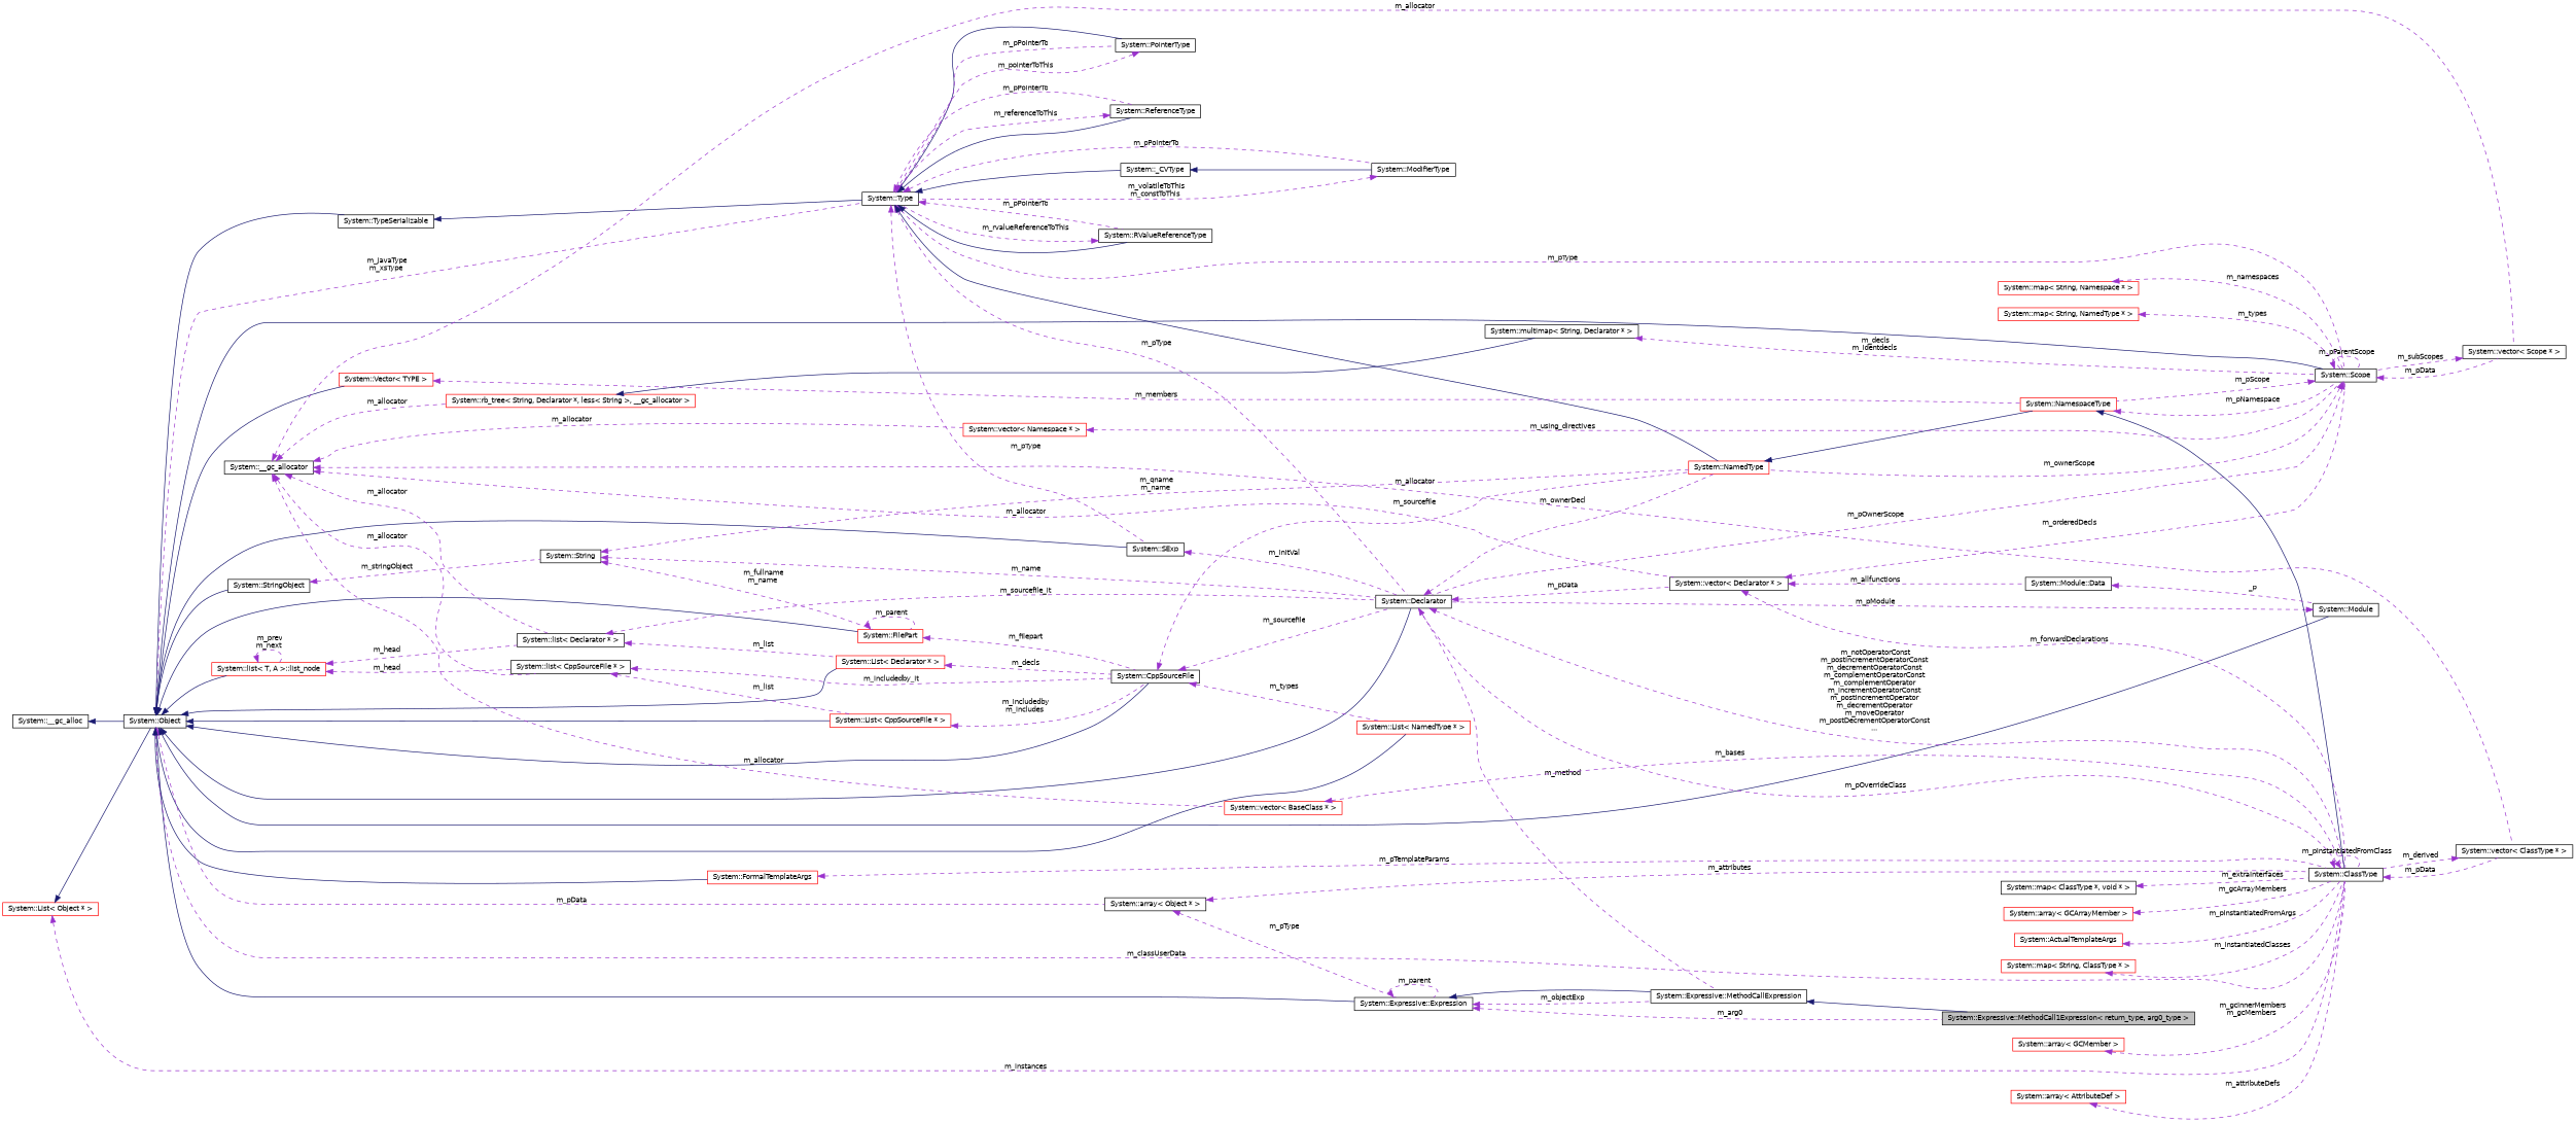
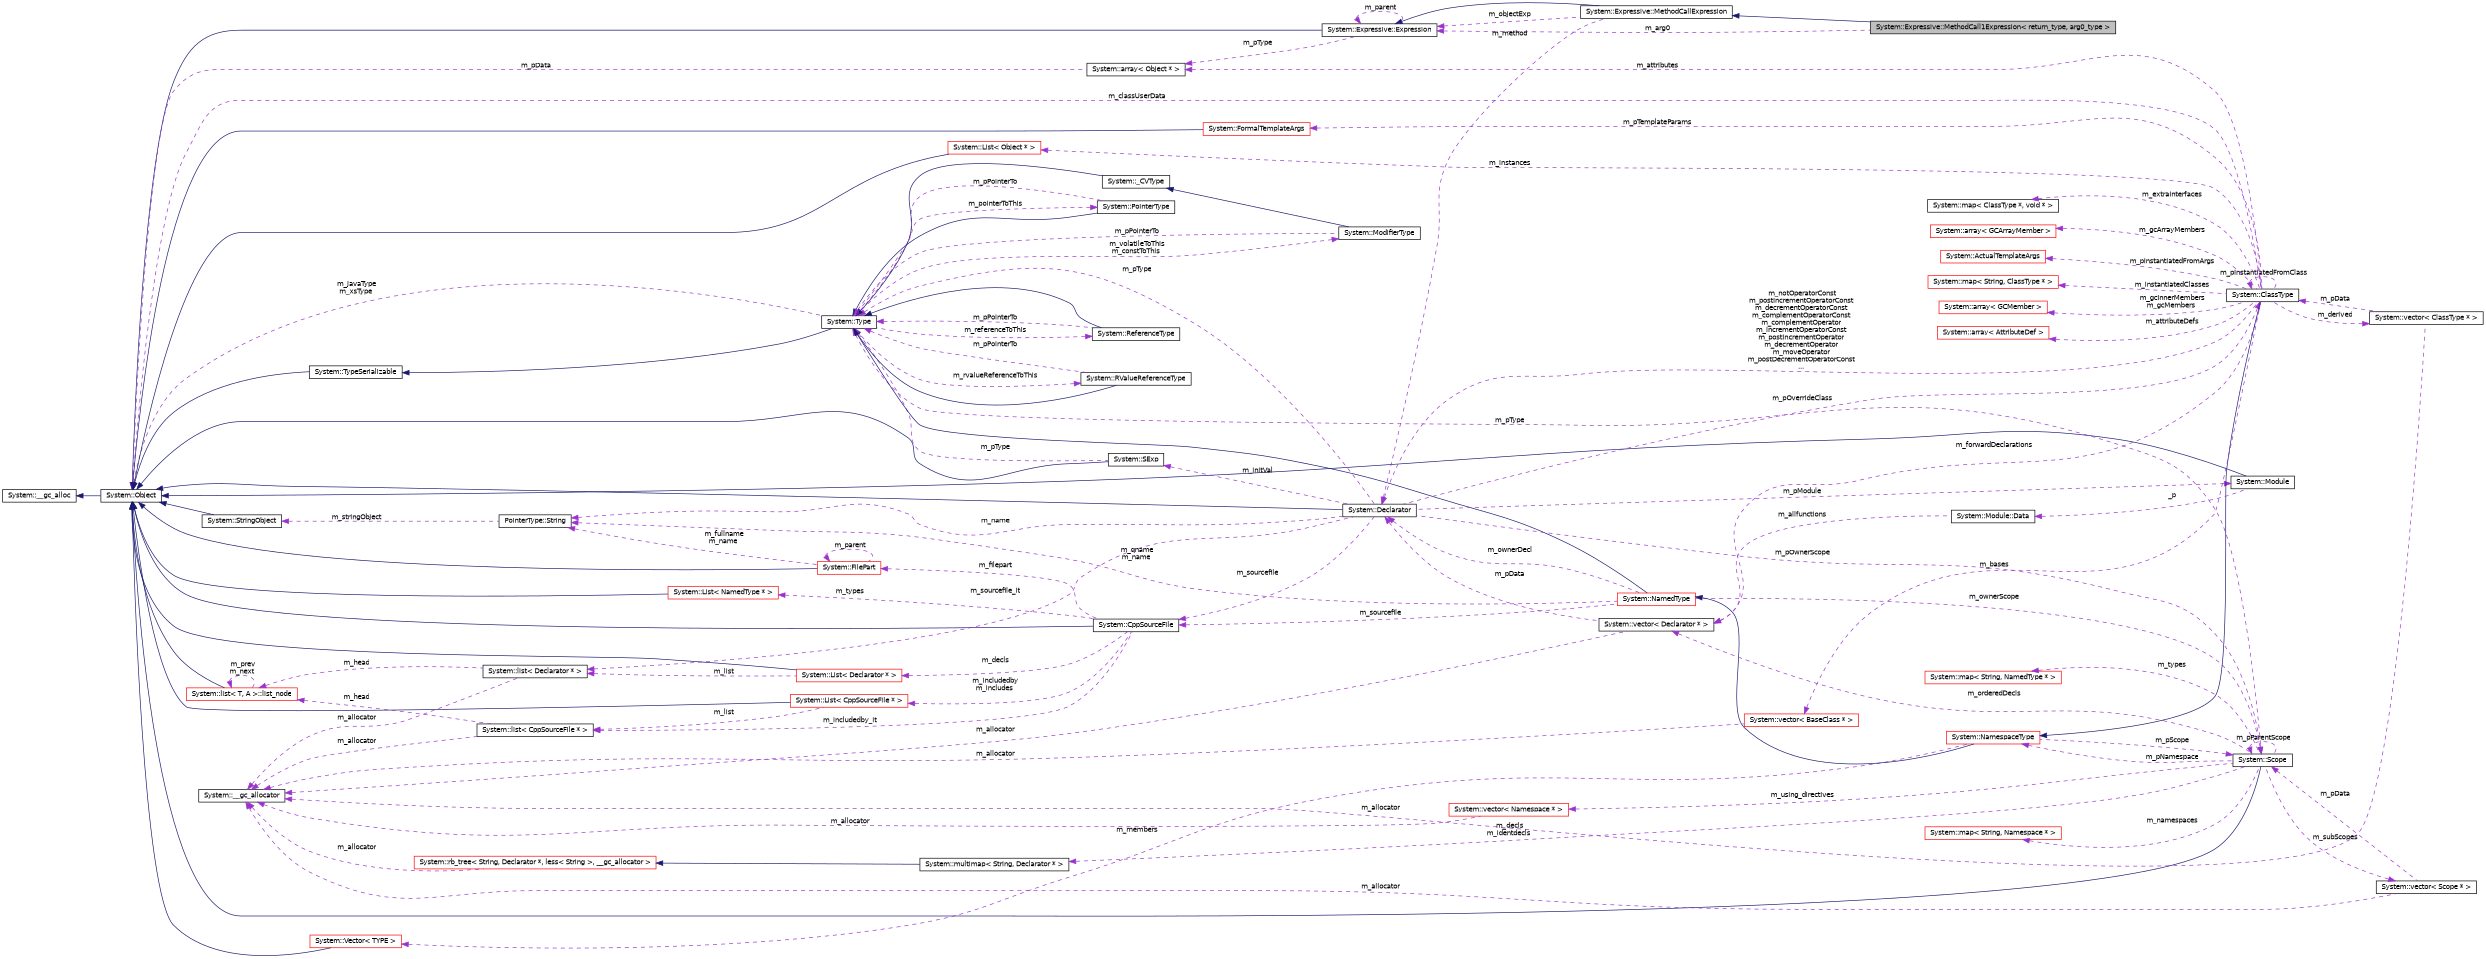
  digraph {
    rankdir=LR
    node [color=black fillcolor=white fontname=Helvetica fontsize=10 shape=record style=filled]
    edge [color=darkorchid3 dir=back fontname=Helvetica fontsize=10 labelfontname=Helvetica labelfontsize=10 style=dashed]
    n1 [fillcolor=grey75 fontcolor=black height=0.2 label="System::Expressive::MethodCall1Expression\< return_type, arg0_type \>" width=0.4]
    n2 [height=0.2 label="System::Expressive::MethodCallExpression" width=0.4]
    n3 [height=0.2 label="System::Expressive::Expression" width=0.4]
    n4 [height=0.2 label="System::Object" width=0.4]
    n5 [height=0.2 label="System::Type" width=0.4]
    n6 [height=0.2 label="System::TypeSerializable" width=0.4]
    n7 [height=0.2 label="System::Declarator" width=0.4]
    n8 [height=0.2 label="System::Scope" width=0.4]
    n9 [height=0.2 label="System::CppSourceFile" width=0.4]
    n10 [color=red height=0.2 label="System::FilePart" width=0.4]
    n11 [height=0.2 label="System::StringObject" width=0.4]
    n12 [color=red height=0.2 label="System::List\< NamedType * \>" width=0.4]
    n13 [color=red height=0.2 label="System::List\< CppSourceFile * \>" width=0.4]
    n14 [color=red height=0.2 label="System::list\< T, A \>::list_node" width=0.4]
    n15 [color=red height=0.2 label="System::List\< Declarator * \>" width=0.4]
    n16 [color=red height=0.2 label="System::Vector\< TYPE \>" width=0.4]
    n17 [height=0.2 label="System::SExp" width=0.4]
    n18 [height=0.2 label="System::ClassType" width=0.4]
    n19 [height=0.2 label="System::array\< Object * \>" width=0.4]
    n20 [color=red height=0.2 label="System::List\< Object * \>" width=0.4]
    n21 [color=red height=0.2 label="System::FormalTemplateArgs" width=0.4]
    n22 [height=0.2 label="System::Module" width=0.4]
    n23 [height=0.2 label="System::PointerType" width=0.4]
    n24 [height=0.2 label="System::ReferenceType" width=0.4]
    n25 [height=0.2 label="System::RValueReferenceType" width=0.4]
    n26 [height=0.2 label="System::ModifierType" width=0.4]
    n27 [height=0.2 label="System::_CVType" width=0.4]
    n28 [color=red height=0.2 label="System::NamedType" width=0.4]
    n29 [height=0.2 label="System::vector\< Declarator * \>" width=0.4]
    n30 [height=0.2 label="System::vector\< Scope * \>" width=0.4]
    n31 [color=red height=0.2 label="System::NamespaceType" width=0.4]
-   n32 [height=0.2 label="System::String" width=0.4]
+   n32 [height=0.2 label="PointerType::String" width=0.4]
    n33 [height=0.2 label="System::list\< CppSourceFile * \>" width=0.4]
    n34 [height=0.2 label="System::list\< Declarator * \>" width=0.4]
    n35 [height=0.2 label="System::vector\< ClassType * \>" width=0.4]
    n36 [height=0.2 label="System::__gc_alloc" width=0.4]
    n37 [height=0.2 label="System::Module::Data" width=0.4]
    n38 [height=0.2 label="System::__gc_allocator" width=0.4]
    n39 [color=red height=0.2 label="System::rb_tree\< String, Declarator *, less\< String \>, __gc_allocator \>" width=0.4]
    n40 [color=red height=0.2 label="System::vector\< Namespace * \>" width=0.4]
    n41 [color=red height=0.2 label="System::vector\< BaseClass * \>" width=0.4]
    n42 [height=0.2 label="System::multimap\< String, Declarator * \>" width=0.4]
    n43 [color=red height=0.2 label="System::map\< String, Namespace * \>" width=0.4]
    n44 [color=red height=0.2 label="System::map\< String, NamedType * \>" width=0.4]
    n45 [height=0.2 label="System::map\< ClassType *, void * \>" width=0.4]
    n46 [color=red height=0.2 label="System::array\< GCArrayMember \>" width=0.4]
    n47 [color=red height=0.2 label="System::ActualTemplateArgs" width=0.4]
    n48 [color=red height=0.2 label="System::map\< String, ClassType * \>" width=0.4]
    n49 [color=red height=0.2 label="System::array\< GCMember \>" width=0.4]
    n50 [color=red height=0.2 label="System::array\< AttributeDef \>" width=0.4]
    n2 -> n1 [color=midnightblue style=solid]
    n3 -> n1 [label=" m_arg0"]
    n3 -> n2 [color=midnightblue style=solid]
    n3 -> n2 [label=" m_objectExp"]
    n3 -> n3 [label=" m_parent"]
    n4 -> n3 [color=midnightblue style=solid]
    n4 -> n5 [label=" m_javaType\nm_xsType"]
    n4 -> n6 [color=midnightblue style=solid]
    n4 -> n7 [color=midnightblue style=solid]
    n4 -> n8 [color=midnightblue style=solid]
    n4 -> n9 [color=midnightblue style=solid]
    n4 -> n10 [color=midnightblue style=solid]
    n4 -> n11 [color=midnightblue style=solid]
    n4 -> n12 [color=midnightblue style=solid]
    n4 -> n13 [color=midnightblue style=solid]
    n4 -> n14 [color=midnightblue style=solid]
    n4 -> n15 [color=midnightblue style=solid]
    n4 -> n16 [color=midnightblue style=solid]
    n4 -> n17 [color=midnightblue style=solid]
    n4 -> n18 [label=" m_classUserData"]
    n4 -> n19 [label=" m_pData"]
-   n20 -> n4 [color=midnightblue style=solid]
+   n4 -> n20 [color=midnightblue style=solid]
    n4 -> n21 [color=midnightblue style=solid]
    n4 -> n22 [color=midnightblue style=solid]
    n5 -> n7 [label=" m_pType"]
    n5 -> n8 [label=" m_pType"]
    n5 -> n17 [label=" m_pType"]
    n5 -> n23 [color=midnightblue style=solid]
    n5 -> n23 [label=" m_pPointerTo"]
    n5 -> n24 [color=midnightblue style=solid]
    n5 -> n24 [label=" m_pPointerTo"]
    n5 -> n25 [color=midnightblue style=solid]
    n5 -> n25 [label=" m_pPointerTo"]
    n5 -> n26 [label=" m_pPointerTo"]
    n5 -> n27 [color=midnightblue style=solid]
    n5 -> n28 [color=midnightblue style=solid]
    n6 -> n5 [color=midnightblue style=solid]
    n7 -> n2 [label=" m_method"]
    n7 -> n18 [label=" m_notOperatorConst\nm_postIncrementOperatorConst\nm_decrementOperatorConst\nm_complementOperatorConst\nm_complementOperator\nm_incrementOperatorConst\nm_postIncrementOperator\nm_decrementOperator\nm_moveOperator\nm_postDecrementOperatorConst\n..."]
    n7 -> n28 [label=" m_ownerDecl"]
    n7 -> n29 [label=" m_pData"]
    n8 -> n7 [label=" m_pOwnerScope"]
    n8 -> n8 [label=" m_pParentScope"]
    n8 -> n28 [label=" m_ownerScope"]
    n8 -> n30 [label=" m_pData"]
    n8 -> n31 [label=" m_pScope"]
    n9 -> n7 [label=" m_sourcefile"]
    n9 -> n28 [label=" m_sourcefile"]
    n10 -> n9 [label=" m_filepart"]
    n10 -> n10 [label=" m_parent"]
    n11 -> n32 [label=" m_stringObject"]
-   n9 -> n12 [label=" m_types"]
+   n12 -> n9 [label=" m_types"]
    n13 -> n9 [label=" m_includedby\nm_includes"]
    n14 -> n14 [label=" m_prev\nm_next"]
    n14 -> n33 [label=" m_head"]
    n14 -> n34 [label=" m_head"]
    n15 -> n9 [label=" m_decls"]
    n16 -> n31 [label=" m_members"]
    n17 -> n7 [label=" m_initVal"]
    n18 -> n7 [label=" m_pOverrideClass"]
    n18 -> n18 [label=" m_pInstantiatedFromClass"]
    n18 -> n35 [label=" m_pData"]
    n19 -> n3 [label=" m_pType"]
    n19 -> n18 [label=" m_attributes"]
    n20 -> n18 [label=" m_instances"]
    n21 -> n18 [label=" m_pTemplateParams"]
    n22 -> n7 [label=" m_pModule"]
    n23 -> n5 [label=" m_pointerToThis"]
    n24 -> n5 [label=" m_referenceToThis"]
    n25 -> n5 [label=" m_rvalueReferenceToThis"]
    n26 -> n5 [label=" m_volatileToThis\nm_constToThis"]
    n27 -> n26 [color=midnightblue style=solid]
    n28 -> n31 [color=midnightblue style=solid]
    n29 -> n8 [label=" m_orderedDecls"]
    n29 -> n18 [label=" m_forwardDeclarations"]
    n29 -> n37 [label=" m_allfunctions"]
    n30 -> n8 [label=" m_subScopes"]
    n31 -> n8 [label=" m_pNamespace"]
    n31 -> n18 [color=midnightblue style=solid]
    n32 -> n7 [label=" m_name"]
    n32 -> n10 [label=" m_fullname\nm_name"]
    n32 -> n28 [label=" m_qname\nm_name"]
    n33 -> n9 [label=" m_includedby_it"]
    n33 -> n13 [label=" m_list"]
    n34 -> n7 [label=" m_sourcefile_it"]
    n34 -> n15 [label=" m_list"]
    n35 -> n18 [label=" m_derived"]
    n36 -> n4 [color=midnightblue style=solid]
    n37 -> n22 [label=" _p"]
    n38 -> n29 [label=" m_allocator"]
    n38 -> n30 [label=" m_allocator"]
    n38 -> n33 [label=" m_allocator"]
    n38 -> n34 [label=" m_allocator"]
    n38 -> n35 [label=" m_allocator"]
    n38 -> n39 [label=" m_allocator"]
    n38 -> n40 [label=" m_allocator"]
    n38 -> n41 [label=" m_allocator"]
    n39 -> n42 [color=midnightblue style=solid]
    n40 -> n8 [label=" m_using_directives"]
    n41 -> n18 [label=" m_bases"]
    n42 -> n8 [label=" m_decls\nm_identdecls"]
    n43 -> n8 [label=" m_namespaces"]
    n44 -> n8 [label=" m_types"]
    n45 -> n18 [label=" m_extraInterfaces"]
    n46 -> n18 [label=" m_gcArrayMembers"]
    n47 -> n18 [label=" m_pInstantiatedFromArgs"]
    n48 -> n18 [label=" m_instantiatedClasses"]
    n49 -> n18 [label=" m_gcInnerMembers\nm_gcMembers"]
    n50 -> n18 [label=" m_attributeDefs"]
  }
